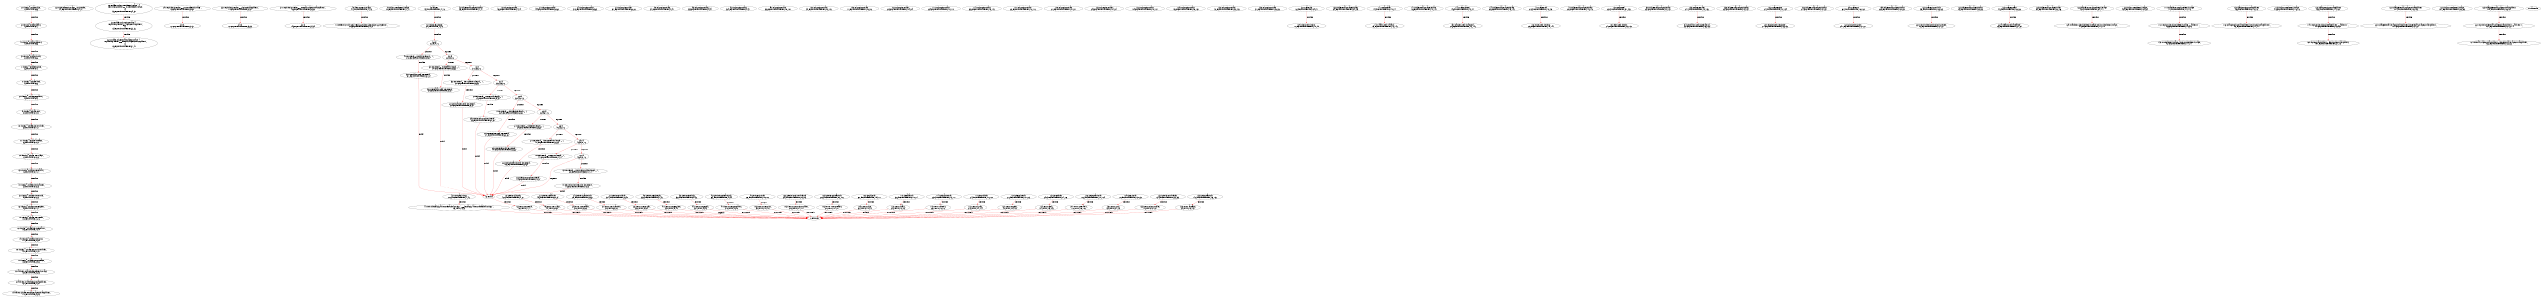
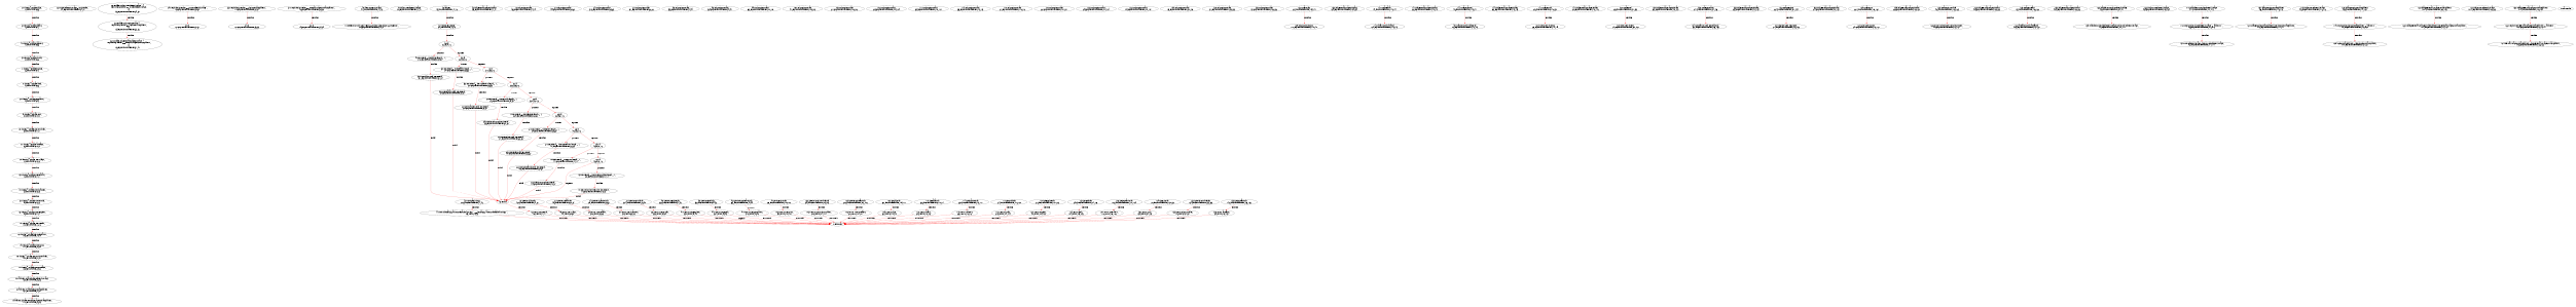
  digraph {
    node [type_label=expression_statement]
    edge [color=red controlflow_type=next_line edge_type=CFG_edge]
    n1 [label="2_ uint256[] private ships;\n12-new_variable-3-3" type_label=new_variable]
    n2 [label="3_ uint256[] private radars;\n18-new_variable-4-4" type_label=new_variable]
    n3 [label="4_ uint256[] private scanners;\n24-new_variable-5-5" type_label=new_variable]
    n4 [label="5_ uint256[] private droids;\n30-new_variable-6-6" type_label=new_variable]
    n5 [label="6_ uint256[] private engines;\n36-new_variable-7-7" type_label=new_variable]
    n6 [label="7_ uint256[] private fuels;\n42-new_variable-8-8" type_label=new_variable]
    n7 [label="8_ uint256[] private generators;\n48-new_variable-9-9" type_label=new_variable]
    n8 [label="9_ uint256[] private guns;\n54-new_variable-10-10" type_label=new_variable]
    n9 [label="10_ uint256[] private microModules;\n60-new_variable-11-11" type_label=new_variable]
    n10 [label="11_ uint256[] private artefacts;\n66-new_variable-12-12" type_label=new_variable]
    n11 [label="12_ uint256[] private usersShips;\n72-new_variable-13-13" type_label=new_variable]
    n12 [label="13_ uint256[] private usersRadars;\n78-new_variable-14-14" type_label=new_variable]
    n13 [label="14_ uint256[] private usersScanners;\n84-new_variable-15-15" type_label=new_variable]
    n14 [label="15_ uint256[] private usersDroids;\n90-new_variable-16-16" type_label=new_variable]
    n15 [label="16_ uint256[] private usersEngines;\n96-new_variable-17-17" type_label=new_variable]
    n16 [label="17_ uint256[] private usersFuels;\n102-new_variable-18-18" type_label=new_variable]
    n17 [label="18_ uint256[] private usersGenerators;\n108-new_variable-19-19" type_label=new_variable]
    n18 [label="19_ uint256[] private usersGuns;\n114-new_variable-20-20" type_label=new_variable]
    n19 [label="20_ uint256[] private usersMicroModules;\n120-new_variable-21-21" type_label=new_variable]
    n20 [label="21_ uint256[] private usersArtefacts;\n126-new_variable-22-22" type_label=new_variable]
    n21 [label="22_ address private ownerOfItemsStorage;\n132-new_variable-23-23" type_label=new_variable]
    n22 [label="23_ address private logicContractAddress;\n137-new_variable-24-24" type_label=new_variable]
    n23 [label="24_ address private eternalStorageContractAddress;\n142-new_variable-25-25" type_label=new_variable]
    n24 [label="26_ ownerOfItemsStorage = msg.sender;\n149-expression_statement-27-27"]
    n25 [label="28_ modifier onlyOwnerOfItemsStorage() {\n        require(msg.sender == ownerOfItemsStorage);\n        _;\n    }\n155-expression_statement-29-32"]
    n26 [label="32_ modifier onlyLogicContract() {\n        require(msg.sender == logicContractAddress);\n        _;\n    }\n169-expression_statement-33-36"]
    n27 [label="36_ modifier onlyEternalStorageContract() {\n        require(msg.sender == eternalStorageContractAddress);\n        _;\n    }\n183-expression_statement-37-40"]
    n28 [label="29_ require(msg.sender == ownerOfItemsStorage);\n158-expression_statement-30-30"]
    n29 [label="30_ _;\n167-expression_statement-31-31"]
    n30 [label="33_ require(msg.sender == logicContractAddress);\n172-expression_statement-34-34"]
    n31 [label="34_ _;\n181-expression_statement-35-35"]
    n32 [label="37_ require(msg.sender == eternalStorageContractAddress);\n186-expression_statement-38-38"]
    n33 [label="38_ _;\n195-expression_statement-39-39"]
    n34 [label="40_ destroyItemsStorage\n197-function_definition-41-43" type_label=function_definition]
    n35 [label="41_ selfdestruct(0xd135377eB20666725D518c967F23e168045Ee11F);\n203-expression_statement-42-42"]
    n36 [label="40_ onlyOwnerOfItemsStorage\n200-expression_statement-41-41"]
    n37 [label="43_ _compareStrings\n208-function_definition-44-46" type_label=function_definition]
    n38 [label="44_ return keccak256(abi.encodePacked(_string1)) == keccak256(abi.encodePacked(_string2));\n225-return-45-45" type_label=return]
    n39 [label="0_ exit_node" type_label=exit]
    n40 [label="46_ addItem\n245-function_definition-47-78" type_label=function_definition]
    n41 [label="47_ uint256 newItemId;\n259-new_variable-48-48" type_label=new_variable]
    n42 [label="48_ if\n264-if-49-76" type_label=if]
    n43 [label="46_ onlyEternalStorageContract\n252-expression_statement-47-47"]
    n44 [label="49_ newItemId = usersShips.length + 1;\n273-expression_statement-50-50"]
    n45 [label="51_ if\n288-if-52-76" type_label=if]
    n46 [label="50_ usersShips.push(newItemId);\n281-expression_statement-51-51"]
    n47 [label="52_ newItemId = usersRadars.length + 1;\n297-expression_statement-53-53"]
    n48 [label="54_ if\n312-if-55-76" type_label=if]
    n49 [label="48_ end_if" type_label=end_if]
    n50 [label="76_ return newItemId;\n480-return-77-77" type_label=return]
    n51 [label="53_ usersRadars.push(newItemId);\n305-expression_statement-54-54"]
    n52 [label="55_ newItemId = usersScanners.length + 1;\n321-expression_statement-56-56"]
    n53 [label="57_ if\n336-if-58-76" type_label=if]
    n54 [label="56_ usersScanners.push(newItemId);\n329-expression_statement-57-57"]
    n55 [label="58_ newItemId = usersDroids.length + 1;\n345-expression_statement-59-59"]
    n56 [label="60_ if\n360-if-61-76" type_label=if]
    n57 [label="59_ usersDroids.push(newItemId);\n353-expression_statement-60-60"]
    n58 [label="61_ newItemId = usersEngines.length + 1;\n369-expression_statement-62-62"]
    n59 [label="63_ if\n384-if-64-76" type_label=if]
    n60 [label="62_ usersEngines.push(newItemId);\n377-expression_statement-63-63"]
    n61 [label="64_ newItemId = usersFuels.length + 1;\n393-expression_statement-65-65"]
    n62 [label="66_ if\n408-if-67-76" type_label=if]
    n63 [label="65_ usersFuels.push(newItemId);\n401-expression_statement-66-66"]
    n64 [label="67_ newItemId = usersGenerators.length + 1;\n417-expression_statement-68-68"]
    n65 [label="69_ if\n432-if-70-76" type_label=if]
    n66 [label="68_ usersGenerators.push(newItemId);\n425-expression_statement-69-69"]
    n67 [label="70_ newItemId = usersGuns.length + 1;\n441-expression_statement-71-71"]
    n68 [label="72_ if\n456-if-73-76" type_label=if]
    n69 [label="71_ usersGuns.push(newItemId);\n449-expression_statement-72-72"]
    n70 [label="73_ newItemId = usersMicroModules.length + 1;\n465-expression_statement-74-74"]
    n71 [label="74_ usersMicroModules.push(newItemId);\n473-expression_statement-75-75"]
    n72 [label="78_ getUsersShipsIds\n482-function_definition-79-81" type_label=function_definition]
    n73 [label="79_ return usersShips;\n494-return-80-80" type_label=return]
    n74 [label="78_ onlyLogicContract\n485-expression_statement-79-79"]
    n75 [label="81_ getUsersRadarsIds\n496-function_definition-82-84" type_label=function_definition]
    n76 [label="82_ return usersRadars;\n508-return-83-83" type_label=return]
    n77 [label="81_ onlyLogicContract\n499-expression_statement-82-82"]
    n78 [label="84_ getUsersScannersIds\n510-function_definition-85-87" type_label=function_definition]
    n79 [label="85_ return usersScanners;\n522-return-86-86" type_label=return]
    n80 [label="84_ onlyLogicContract\n513-expression_statement-85-85"]
    n81 [label="87_ getUsersDroidsIds\n524-function_definition-88-90" type_label=function_definition]
    n82 [label="88_ return usersDroids;\n536-return-89-89" type_label=return]
    n83 [label="87_ onlyLogicContract\n527-expression_statement-88-88"]
    n84 [label="90_ getUsersEnginesIds\n538-function_definition-91-93" type_label=function_definition]
    n85 [label="91_ return usersEngines;\n550-return-92-92" type_label=return]
-   n86 [label="90_ onlyLogicContract\n541-expression_statement-91-91"]
    n87 [label="93_ getUsersFuelsIds\n552-function_definition-94-96" type_label=function_definition]
    n88 [label="94_ return usersFuels;\n564-return-95-95" type_label=return]
    n89 [label="93_ onlyLogicContract\n555-expression_statement-94-94"]
    n90 [label="96_ getUsersGeneratorsIds\n566-function_definition-97-99" type_label=function_definition]
    n91 [label="97_ return usersGenerators;\n578-return-98-98" type_label=return]
    n92 [label="96_ onlyLogicContract\n569-expression_statement-97-97"]
    n93 [label="99_ getUsersGunsIds\n580-function_definition-100-102" type_label=function_definition]
    n94 [label="100_ return usersGuns;\n592-return-101-101" type_label=return]
    n95 [label="99_ onlyLogicContract\n583-expression_statement-100-100"]
    n96 [label="102_ getUsersMicroModulesIds\n594-function_definition-103-105" type_label=function_definition]
    n97 [label="103_ return usersMicroModules;\n606-return-104-104" type_label=return]
    n98 [label="102_ onlyLogicContract\n597-expression_statement-103-103"]
    n99 [label="105_ getUsersArtefactsIds\n608-function_definition-106-108" type_label=function_definition]
    n100 [label="106_ return usersArtefacts;\n620-return-107-107" type_label=return]
    n101 [label="105_ onlyLogicContract\n611-expression_statement-106-106"]
    n102 [label="108_ getShipsIds\n622-function_definition-109-111" type_label=function_definition]
    n103 [label="109_ return ships;\n634-return-110-110" type_label=return]
    n104 [label="108_ onlyLogicContract\n625-expression_statement-109-109"]
    n105 [label="111_ getRadarsIds\n636-function_definition-112-114" type_label=function_definition]
    n106 [label="112_ return radars;\n648-return-113-113" type_label=return]
    n107 [label="111_ onlyLogicContract\n639-expression_statement-112-112"]
    n108 [label="114_ getScannersIds\n650-function_definition-115-117" type_label=function_definition]
    n109 [label="115_ return scanners;\n662-return-116-116" type_label=return]
    n110 [label="114_ onlyLogicContract\n653-expression_statement-115-115"]
    n111 [label="117_ getDroidsIds\n664-function_definition-118-120" type_label=function_definition]
    n112 [label="118_ return droids;\n676-return-119-119" type_label=return]
    n113 [label="117_ onlyLogicContract\n667-expression_statement-118-118"]
    n114 [label="120_ getEnginesIds\n678-function_definition-121-123" type_label=function_definition]
    n115 [label="121_ return engines;\n690-return-122-122" type_label=return]
    n116 [label="120_ onlyLogicContract\n681-expression_statement-121-121"]
    n117 [label="123_ getFuelsIds\n692-function_definition-124-126" type_label=function_definition]
    n118 [label="124_ return fuels;\n704-return-125-125" type_label=return]
    n119 [label="123_ onlyLogicContract\n695-expression_statement-124-124"]
    n120 [label="126_ getGeneratorsIds\n706-function_definition-127-129" type_label=function_definition]
    n121 [label="127_ return generators;\n718-return-128-128" type_label=return]
    n122 [label="126_ onlyLogicContract\n709-expression_statement-127-127"]
    n123 [label="129_ getGunsIds\n720-function_definition-130-132" type_label=function_definition]
    n124 [label="130_ return guns;\n732-return-131-131" type_label=return]
    n125 [label="129_ onlyLogicContract\n723-expression_statement-130-130"]
    n126 [label="132_ getMicroModulesIds\n734-function_definition-133-135" type_label=function_definition]
    n127 [label="133_ return microModules;\n746-return-134-134" type_label=return]
    n128 [label="132_ onlyLogicContract\n737-expression_statement-133-133"]
    n129 [label="135_ getArtefactsIds\n748-function_definition-136-138" type_label=function_definition]
    n130 [label="136_ return artefacts;\n760-return-137-137" type_label=return]
    n131 [label="135_ onlyLogicContract\n751-expression_statement-136-136"]
    n132 [label="138_ createShip\n762-function_definition-139-141" type_label=function_definition]
    n133 [label="139_ ships.push(_shipId);\n772-expression_statement-140-140"]
    n134 [label="138_ onlyEternalStorageContract\n769-expression_statement-139-139"]
    n135 [label="141_ createRadar\n779-function_definition-142-144" type_label=function_definition]
    n136 [label="142_ radars.push(_radarId);\n789-expression_statement-143-143"]
    n137 [label="141_ onlyEternalStorageContract\n786-expression_statement-142-142"]
    n138 [label="144_ createScanner\n796-function_definition-145-147" type_label=function_definition]
    n139 [label="145_ scanners.push(_scannerId);\n806-expression_statement-146-146"]
    n140 [label="144_ onlyEternalStorageContract\n803-expression_statement-145-145"]
    n141 [label="147_ createDroid\n813-function_definition-148-150" type_label=function_definition]
    n142 [label="148_ droids.push(_droidId);\n823-expression_statement-149-149"]
    n143 [label="147_ onlyEternalStorageContract\n820-expression_statement-148-148"]
    n144 [label="150_ createFuel\n830-function_definition-151-153" type_label=function_definition]
    n145 [label="151_ fuels.push(_fuelId);\n840-expression_statement-152-152"]
    n146 [label="150_ onlyEternalStorageContract\n837-expression_statement-151-151"]
    n147 [label="153_ createGenerator\n847-function_definition-154-156" type_label=function_definition]
    n148 [label="154_ generators.push(_generatorId);\n857-expression_statement-155-155"]
    n149 [label="153_ onlyEternalStorageContract\n854-expression_statement-154-154"]
    n150 [label="156_ createEngine\n864-function_definition-157-159" type_label=function_definition]
    n151 [label="157_ engines.push(_engineId);\n874-expression_statement-158-158"]
    n152 [label="156_ onlyEternalStorageContract\n871-expression_statement-157-157"]
    n153 [label="159_ createGun\n881-function_definition-160-162" type_label=function_definition]
    n154 [label="160_ guns.push(_gunId);\n891-expression_statement-161-161"]
    n155 [label="159_ onlyEternalStorageContract\n888-expression_statement-160-160"]
    n156 [label="162_ createMicroModule\n898-function_definition-163-165" type_label=function_definition]
    n157 [label="163_ microModules.push(_microModuleId);\n908-expression_statement-164-164"]
    n158 [label="162_ onlyEternalStorageContract\n905-expression_statement-163-163"]
    n159 [label="165_ createArtefact\n915-function_definition-166-168" type_label=function_definition]
    n160 [label="166_ artefacts.push(_artefactId);\n925-expression_statement-167-167"]
    n161 [label="165_ onlyEternalStorageContract\n922-expression_statement-166-166"]
    n162 [label="168_ transferOwnershipOfItemsStorage\n932-function_definition-169-171" type_label=function_definition]
    n163 [label="169_ _transferOwnershipOfItemsStorage(_newOwnerOfItemsStorage);\n942-expression_statement-170-170"]
    n164 [label="168_ onlyOwnerOfItemsStorage\n939-expression_statement-169-169"]
    n165 [label="171_ _transferOwnershipOfItemsStorage\n947-function_definition-172-175" type_label=function_definition]
    n166 [label="172_ require(_newOwnerOfItemsStorage != address(0));\n955-expression_statement-173-173"]
    n167 [label="173_ ownerOfItemsStorage = _newOwnerOfItemsStorage;\n964-expression_statement-174-174"]
    n168 [label="175_ changeLogicContractAddress\n968-function_definition-176-178" type_label=function_definition]
    n169 [label="176_ _changeLogicContractAddress(_newLogicContractAddress);\n978-expression_statement-177-177"]
    n170 [label="175_ onlyOwnerOfItemsStorage\n975-expression_statement-176-176"]
    n171 [label="178_ _changeLogicContractAddress\n983-function_definition-179-182" type_label=function_definition]
    n172 [label="179_ require(_newLogicContractAddress != address(0));\n991-expression_statement-180-180"]
    n173 [label="180_ logicContractAddress = _newLogicContractAddress;\n1000-expression_statement-181-181"]
    n174 [label="182_ changeEternalStorageContractAddress\n1004-function_definition-183-185" type_label=function_definition]
    n175 [label="183_ _changeEternalStorageContractAddress(_newEternalStorageContractAddress);\n1014-expression_statement-184-184"]
    n176 [label="182_ onlyOwnerOfItemsStorage\n1011-expression_statement-183-183"]
    n177 [label="185_ _changeEternalStorageContractAddress\n1019-function_definition-186-189" type_label=function_definition]
    n178 [label="186_ require(_newEternalStorageContractAddress != address(0));\n1027-expression_statement-187-187"]
    n179 [label="187_ eternalStorageContractAddress = _newEternalStorageContractAddress;\n1036-expression_statement-188-188"]
    n180 [label="0_ start_node" type_label=start]
    n1 -> n2 [label=next_line]
    n2 -> n3 [label=next_line]
    n3 -> n4 [label=next_line]
    n4 -> n5 [label=next_line]
    n5 -> n6 [label=next_line]
    n6 -> n7 [label=next_line]
    n7 -> n8 [label=next_line]
    n8 -> n9 [label=next_line]
    n9 -> n10 [label=next_line]
    n10 -> n11 [label=next_line]
    n11 -> n12 [label=next_line]
    n12 -> n13 [label=next_line]
    n13 -> n14 [label=next_line]
    n14 -> n15 [label=next_line]
    n15 -> n16 [label=next_line]
    n16 -> n17 [label=next_line]
    n17 -> n18 [label=next_line]
    n18 -> n19 [label=next_line]
    n19 -> n20 [label=next_line]
    n20 -> n21 [label=next_line]
    n21 -> n22 [label=next_line]
    n22 -> n23 [label=next_line]
    n25 -> n26 [label=next_line]
    n26 -> n27 [label=next_line]
    n28 -> n29 [label=next_line]
    n30 -> n31 [label=next_line]
    n32 -> n33 [label=next_line]
    n34 -> n35 [label=next_line]
    n37 -> n38 [label=next_line]
    n38 -> n39 [controlflow_type=return_exit label=return_exit]
    n40 -> n41 [label=next_line]
    n41 -> n42 [label=next_line]
    n42 -> n44 [controlflow_type=pos_next label=pos_next]
    n42 -> n45 [controlflow_type=neg_next label=neg_next]
    n44 -> n46 [label=next_line]
    n45 -> n47 [controlflow_type=pos_next label=pos_next]
    n45 -> n48 [controlflow_type=neg_next label=neg_next]
    n46 -> n49 [controlflow_type=end_if label=end_if]
    n47 -> n51 [label=next_line]
    n48 -> n52 [controlflow_type=pos_next label=pos_next]
    n48 -> n53 [controlflow_type=neg_next label=neg_next]
    n49 -> n50 [label=next_line]
    n50 -> n39 [controlflow_type=return_exit label=return_exit]
    n51 -> n49 [controlflow_type=end_if label=end_if]
    n52 -> n54 [label=next_line]
    n53 -> n55 [controlflow_type=pos_next label=pos_next]
    n53 -> n56 [controlflow_type=neg_next label=neg_next]
    n54 -> n49 [controlflow_type=end_if label=end_if]
    n55 -> n57 [label=next_line]
    n56 -> n58 [controlflow_type=pos_next label=pos_next]
    n56 -> n59 [controlflow_type=neg_next label=neg_next]
    n57 -> n49 [controlflow_type=end_if label=end_if]
    n58 -> n60 [label=next_line]
    n59 -> n61 [controlflow_type=pos_next label=pos_next]
    n59 -> n62 [controlflow_type=neg_next label=neg_next]
    n60 -> n49 [controlflow_type=end_if label=end_if]
    n61 -> n63 [label=next_line]
    n62 -> n64 [controlflow_type=pos_next label=pos_next]
    n62 -> n65 [controlflow_type=neg_next label=neg_next]
    n63 -> n49 [controlflow_type=end_if label=end_if]
    n64 -> n66 [label=next_line]
    n65 -> n67 [controlflow_type=pos_next label=pos_next]
    n65 -> n68 [controlflow_type=neg_next label=neg_next]
    n66 -> n49 [controlflow_type=end_if label=end_if]
    n67 -> n69 [label=next_line]
    n68 -> n49 [controlflow_type=neg_next label=neg_next]
    n68 -> n70 [controlflow_type=pos_next label=pos_next]
    n69 -> n49 [controlflow_type=end_if label=end_if]
    n70 -> n71 [label=next_line]
    n71 -> n49 [controlflow_type=end_if label=end_if]
    n72 -> n73 [label=next_line]
    n73 -> n39 [controlflow_type=return_exit label=return_exit]
    n75 -> n76 [label=next_line]
    n76 -> n39 [controlflow_type=return_exit label=return_exit]
    n78 -> n79 [label=next_line]
    n79 -> n39 [controlflow_type=return_exit label=return_exit]
    n81 -> n82 [label=next_line]
    n82 -> n39 [controlflow_type=return_exit label=return_exit]
    n84 -> n85 [label=next_line]
    n85 -> n39 [controlflow_type=return_exit label=neg_exit]
    n87 -> n88 [label=next_line]
    n88 -> n39 [controlflow_type=return_exit label=return_exit]
    n90 -> n91 [label=pos_next]
    n91 -> n39 [controlflow_type=return_exit label=return_exit]
-   n93 -> n94 [label=next_pos]
+   n93 -> n94 [label=next_line]
    n94 -> n39 [controlflow_type=return_exit label=return_exit]
    n96 -> n97 [label=next_line]
    n97 -> n39 [controlflow_type=return_exit label=return_exit]
    n99 -> n100 [label=next_line]
    n100 -> n39 [controlflow_type=return_exit label=return_exit]
    n102 -> n103 [label=next_line]
    n103 -> n39 [controlflow_type=return_exit label=return_exit]
    n105 -> n106 [label=next_line]
-   n106 -> n39 [controlflow_type=return_exit label=end_exit]
+   n106 -> n39 [controlflow_type=return_exit label=return_exit]
    n108 -> n109 [label=next_line]
    n109 -> n39 [controlflow_type=return_exit label=return_exit]
    n111 -> n112 [label=next_line]
    n112 -> n39 [controlflow_type=return_exit label=return_exit]
    n114 -> n115 [label=next_line]
    n115 -> n39 [controlflow_type=return_exit label=return_exit]
    n117 -> n118 [label=next_line]
    n118 -> n39 [controlflow_type=return_exit label=return_exit]
    n120 -> n121 [label=next_line]
    n121 -> n39 [controlflow_type=return_exit label=return_exit]
    n123 -> n124 [label=next_line]
    n124 -> n39 [controlflow_type=return_exit label=return_exit]
    n126 -> n127 [label=next_line]
    n127 -> n39 [controlflow_type=return_exit label=return_exit]
    n129 -> n130 [label=next_line]
    n130 -> n39 [controlflow_type=return_exit label=return_exit]
    n132 -> n133 [label=next_line]
    n135 -> n136 [label=next_line]
    n138 -> n139 [label=next_line]
    n141 -> n142 [label=next_line]
    n144 -> n145 [label=next_line]
    n147 -> n148 [label=next_line]
    n150 -> n151 [label=next_line]
    n153 -> n154 [label=next_line]
    n156 -> n157 [label=next_line]
    n159 -> n160 [label=next_line]
    n162 -> n163 [label=next_line]
    n165 -> n166 [label=next_line]
    n166 -> n167 [label=next_line]
    n168 -> n169 [label=next_line]
    n171 -> n172 [label=next_line]
    n172 -> n173 [label=next_line]
    n174 -> n175 [label=next_line]
    n177 -> n178 [label=next_line]
    n178 -> n179 [label=next_line]
  }
